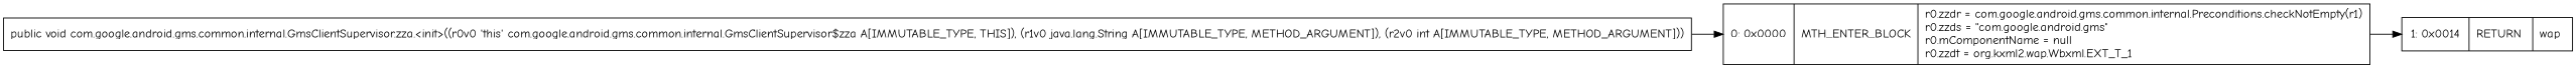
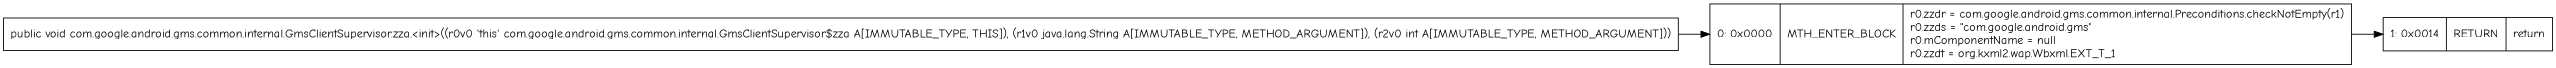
  digraph {
    rankdir=LR
    fontname="Comic Neue"
    node [shape=record fontname="Comic Neue"]
    edge [fontname="Comic Neue"]
    n1 [label="{0\:\ 0x0000|MTH_ENTER_BLOCK\l|r0.zzdr = com.google.android.gms.common.internal.Preconditions.checkNotEmpty(r1)\lr0.zzds = \"com.google.android.gms\"\lr0.mComponentName = null\lr0.zzdt = org.kxml2.wap.Wbxml.EXT_T_1\l}"]
-   n2 [label="{1\:\ 0x0014|RETURN\l|wap\l}"]
+   n2 [label="{1\:\ 0x0014|RETURN\l|return\l}"]
    n3 [label="{public void com.google.android.gms.common.internal.GmsClientSupervisor.zza.\<init\>((r0v0 'this' com.google.android.gms.common.internal.GmsClientSupervisor$zza A[IMMUTABLE_TYPE, THIS]), (r1v0 java.lang.String A[IMMUTABLE_TYPE, METHOD_ARGUMENT]), (r2v0 int A[IMMUTABLE_TYPE, METHOD_ARGUMENT])) }"]
    n1 -> n2
    n3 -> n1
  }
